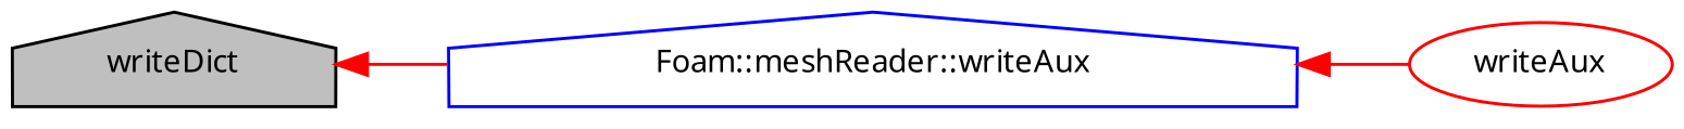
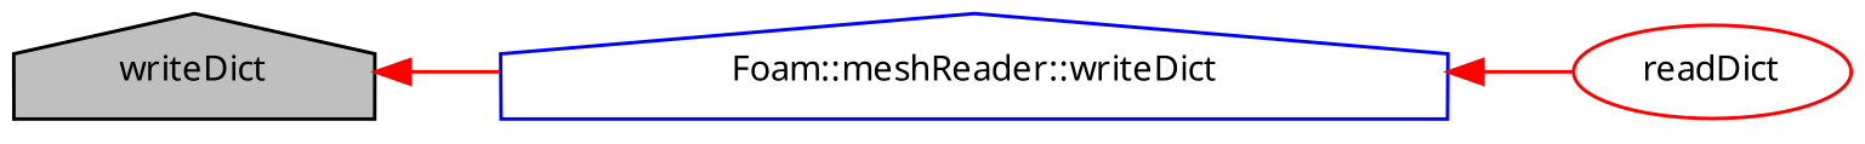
  digraph {
    fontname="Noto Sans"
    rankdir=LR
    node [fontname="Noto Sans" fontsize=10 shape=house]
    edge [color=red dir=back fontname="Noto Sans" fontsize=10 labelfontname=FreeSans labelfontsize=10 style=solid]
    n1 [color=black fillcolor=grey75 fontcolor=black height=0.2 label=writeDict style=filled width=0.4]
-   n2 [color=blue height=0.2 label="Foam::meshReader::writeAux" width=0.4]
-   n3 [color=red height=0.2 label=writeAux shape=ellipse width=0.4]
+   n2 [color=blue height=0.2 label="Foam::meshReader::writeDict" width=0.4]
+   n3 [color=red height=0.2 label=readDict shape=ellipse width=0.4]
    n1 -> n2
    n2 -> n3
  }
